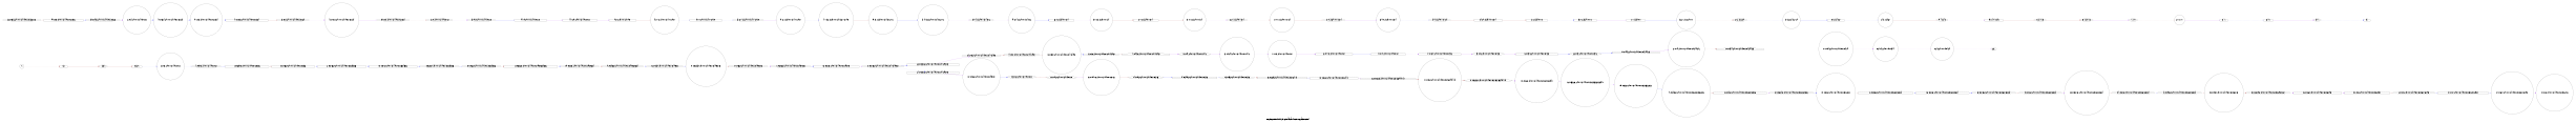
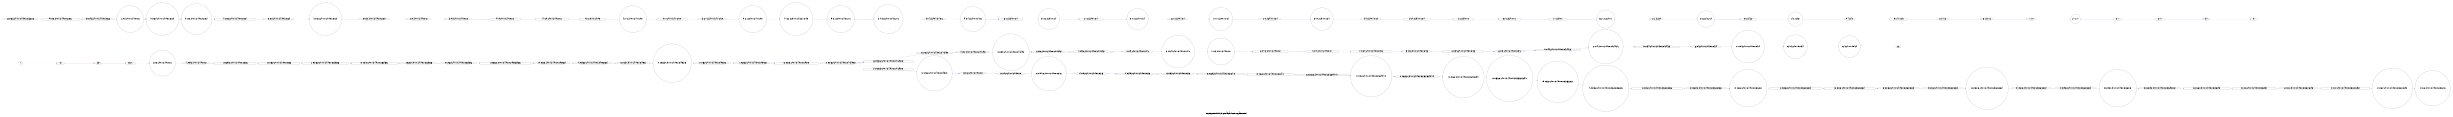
  digraph {
    label="Tree-decomposition of width 3 for register allocator (function _rrep_packet_received)"
    rankdir=LR
    node [shape=ellipse]
    edge [arrowhead=onormal color=blue style=solid]
    n1 [label="0 | : " shape=circle]
    n2 [label="1 | 61 : " shape=house]
    n3 [label="2 | 60 61 : "]
    n4 [label="123 | 60 : " shape=house]
    n5 [label="3 | 20 60 : 8 9 10 11 13 14 19 20 21 22 " shape=circle]
    n6 [label="4 | 20 59 60 : 8 9 10 11 13 14 19 20 21 22 "]
    n7 [label="5 | 20 58 59 60 : 8 9 10 11 13 14 19 20 21 22 55 56 " shape=house]
    n8 [label="122 | 20 58 60 : 8 9 10 11 13 14 19 20 21 22 55 56 " shape=house]
    n9 [label="6 | 20 57 58 60 : 8 9 10 11 13 14 19 20 21 22 53 54 55 56 " shape=house]
    n10 [label="121 | 20 57 60 : 8 9 10 11 13 14 19 20 21 22 53 54 55 56 " shape=house]
    n11 [label="7 | 20 56 57 60 : 8 9 10 11 13 14 19 20 21 22 53 54 55 56 "]
    n12 [label="120 | 20 56 60 : 8 9 10 11 13 14 19 20 21 22 53 54 55 56 "]
    n13 [label="8 | 20 55 56 60 : 8 9 10 11 13 14 19 20 21 22 49 50 53 54 55 56 " shape=house]
    n14 [label="119 | 20 55 60 : 8 9 10 11 13 14 19 20 21 22 49 50 53 54 "]
    n15 [label="9 | 20 54 55 60 : 8 9 10 11 13 14 19 20 21 22 49 50 52 53 54 "]
    n16 [label="118 | 20 54 60 : 8 9 10 11 13 14 19 20 21 22 49 50 52 "]
    n17 [label="10 | 20 53 54 60 : 8 9 10 11 13 14 19 20 21 22 49 50 51 52 " shape=circle]
    n18 [label="117 | 20 53 60 : 8 9 10 11 13 14 19 20 21 22 49 50 51 52 "]
    n19 [label="11 | 20 52 53 60 : 8 9 10 11 13 14 19 20 21 22 49 50 51 52 "]
    n20 [label="116 | 20 52 60 : 8 9 10 11 13 14 19 20 21 22 49 50 51 " shape=house]
    n21 [label="12 | 20 51 52 60 : 8 9 10 11 13 14 19 20 21 22 47 48 49 50 51 "]
    n22 [label="63 | 20 51 52 60 : 8 9 10 11 13 14 19 20 21 22 47 48 49 50 51 " shape=house]
    n23 [label="64 | 20 51 52 60 : 8 9 10 11 13 14 19 20 21 22 47 48 49 50 51 " shape=house]
    n24 [label="124 | 20 51 60 : 8 9 10 11 13 14 19 20 21 22 47 48 49 50 "]
    n25 [label="127 | 20 52 60 : 8 9 10 11 13 14 19 20 21 22 49 50 51 " shape=circle]
    n26 [label="13 | 20 50 51 : 8 9 10 11 13 14 19 20 21 22 47 48 49 50 " shape=circle]
    n27 [label="73 | 20 50 : 8 9 10 11 13 14 19 20 21 22 47 48 49 50 "]
    n28 [label="14 | 20 49 50 : 8 9 10 11 13 14 19 20 21 22 47 48 49 50 " shape=house]
    n29 [label="72 | 20 49 : 8 9 10 11 13 14 19 20 21 22 47 48 "]
    n30 [label="15 | 20 48 49 : 8 9 10 11 13 14 19 20 21 22 47 48 " shape=circle]
    n31 [label="71 | 20 48 : 8 9 10 11 13 14 19 20 21 22 " shape=circle]
    n32 [label="16 | 20 47 48 : 8 9 10 11 13 14 19 20 21 22 " shape=house]
    n33 [label="70 | 20 47 : 8 9 10 11 13 14 19 20 21 22 " shape=house]
    n34 [label="17 | 20 46 47 : 8 9 10 11 13 14 19 20 21 22 45 46 " shape=house]
    n35 [label="69 | 20 46 : 8 9 10 11 13 14 19 20 21 22 45 46 "]
    n36 [label="18 | 20 45 46 : 8 9 10 11 13 14 19 20 21 22 45 46 " shape=house]
    n37 [label="68 | 20 45 : 8 9 10 11 13 14 19 20 21 22 45 46 "]
    n38 [label="19 | 20 44 45 : 8 9 10 11 13 14 19 20 21 22 43 44 45 46 " shape=house]
    n39 [label="67 | 20 44 : 8 9 10 11 13 14 19 20 21 22 43 44 45 46 " shape=circle]
    n40 [label="20 | 20 43 44 : 8 9 10 11 13 14 19 20 21 22 43 44 45 46 " shape=house]
+   n41 [label="66 | 20 43 : 8 9 10 11 13 14 19 20 21 22 43 44 "]
    n42 [label="21 | 20 42 43 : 8 9 10 11 13 14 19 20 21 22 43 44 " shape=circle]
    n43 [label="125 | 42 43 : 8 9 10 11 19 20 43 44 " shape=circle]
    n44 [label="126 | 43 : 8 9 10 11 19 20 43 44 " shape=circle]
    n45 [label="22 | 20 41 60 : 8 9 10 11 13 14 19 20 21 22 "]
    n46 [label="23 | 20 40 41 60 : 8 9 10 11 13 14 19 20 21 22 37 38 " shape=circle]
    n47 [label="114 | 20 40 60 : 8 9 10 11 13 14 19 20 21 22 37 38 "]
    n48 [label="24 | 20 39 40 60 : 8 9 10 11 13 14 19 20 21 22 37 38 " shape=house]
    n49 [label="113 | 20 39 60 : 8 9 10 11 13 14 19 20 21 22 37 38 "]
    n50 [label="25 | 20 38 39 60 : 8 9 10 11 13 14 19 20 21 22 37 38 41 42 " shape=house]
    n51 [label="112 | 20 38 60 : 8 9 10 11 13 14 19 20 21 22 37 38 41 42 " shape=house]
    n52 [label="26 | 20 37 38 60 : 8 9 10 11 13 14 19 20 21 22 37 38 39 40 41 42 " shape=house]
    n53 [label="111 | 20 37 60 : 8 9 10 11 13 14 19 20 21 22 37 38 39 40 41 42 " shape=circle]
    n54 [label="27 | 20 36 37 60 : 8 9 10 11 13 14 19 20 21 22 31 32 37 38 39 40 41 42 "]
    n55 [label="110 | 20 36 60 : 8 9 10 11 13 14 19 20 21 22 31 32 37 38 39 40 " shape=circle]
    n56 [label="28 | 20 35 36 60 : 8 9 10 11 13 14 19 20 21 22 31 32 35 36 37 38 39 40 " shape=circle]
    n57 [label="109 | 20 35 60 : 8 9 10 11 13 14 19 20 21 22 31 32 35 36 37 38 " shape=circle]
    n58 [label="29 | 20 34 35 60 : 8 9 10 11 13 14 19 20 21 22 25 26 31 32 35 36 37 38 " shape=circle]
    n59 [label="108 | 20 34 60 : 8 9 10 11 13 14 19 20 21 22 25 26 31 32 35 36 " shape=house]
    n60 [label="30 | 20 33 34 60 : 8 9 10 11 13 14 19 20 21 22 25 26 31 32 35 36 "]
    n61 [label="107 | 20 33 60 : 8 9 10 11 13 14 19 20 21 22 25 26 31 32 " shape=circle]
    n62 [label="31 | 20 32 33 60 : 8 9 10 11 13 14 19 20 21 22 25 26 31 32 33 34 " shape=house]
    n63 [label="106 | 20 32 60 : 8 9 10 11 13 14 19 20 21 22 25 26 31 32 33 34 " shape=house]
    n64 [label="32 | 20 31 32 60 : 8 9 10 11 13 14 19 20 21 22 25 26 31 32 33 34 "]
    n65 [label="105 | 20 31 60 : 8 9 10 11 13 14 19 20 21 22 25 26 31 32 33 34 "]
    n66 [label="33 | 20 30 31 60 : 8 9 10 11 13 14 19 20 21 22 25 26 31 32 33 34 " shape=circle]
    n67 [label="104 | 20 30 60 : 8 9 10 11 13 14 19 20 21 22 25 26 31 32 33 34 "]
    n68 [label="34 | 20 29 30 60 : 8 9 10 11 13 14 19 20 21 22 25 26 31 32 33 34 "]
    n69 [label="103 | 20 29 60 : 8 9 10 11 13 14 19 20 21 22 25 26 31 32 " shape=circle]
    n70 [label="35 | 20 28 29 60 : 8 9 10 11 13 14 19 20 21 22 25 26 29 30 31 32 "]
    n71 [label="128 | 20 28 60 : 8 9 10 11 13 14 19 20 21 22 25 26 29 30 " shape=house]
    n72 [label="102 | 20 28 : 8 9 10 11 13 14 19 20 21 22 25 26 29 30 " shape=house]
    n73 [label="36 | 20 27 28 : 8 9 10 11 13 14 19 20 21 22 25 26 27 28 29 30 "]
    n74 [label="101 | 20 27 : 8 9 10 11 13 14 19 20 21 22 25 26 27 28 29 30 " shape=house]
    n75 [label="37 | 20 26 27 : 8 9 10 11 13 14 19 20 21 22 25 26 27 28 29 30 " shape=circle]
    n76 [label="100 | 20 26 : 8 9 10 11 13 14 19 20 21 22 25 26 27 28 " shape=circle]
    n77 [label="38 | 20 25 26 : 8 9 10 11 13 14 19 20 21 22 25 26 27 28 "]
    n78 [label="99 | 20 25 : 8 9 10 11 13 14 19 20 21 22 25 26 " shape=house]
    n79 [label="39 | 20 24 25 : 8 9 10 11 13 14 19 20 21 22 25 26 "]
    n80 [label="98 | 20 24 : 8 9 10 11 13 14 19 20 21 22 " shape=circle]
    n81 [label="40 | 20 23 24 : 8 9 10 11 13 14 19 20 21 22 23 24 " shape=circle]
    n82 [label="97 | 20 23 : 8 9 10 11 13 14 19 20 21 22 23 24 " shape=circle]
    n83 [label="41 | 20 22 23 : 8 9 10 11 13 14 19 20 21 22 23 24 " shape=house]
    n84 [label="96 | 20 22 : 8 9 10 11 13 14 19 20 21 22 23 24 "]
    n85 [label="42 | 20 21 22 : 8 9 10 11 13 14 19 20 21 22 23 24 " shape=circle]
    n86 [label="129 | 20 22 : 8 9 10 11 13 14 19 20 21 22 23 24 "]
    n87 [label="95 | 20 : 8 9 10 11 13 14 19 20 21 22 "]
    n88 [label="43 | 19 20 : 8 9 10 11 13 14 19 20 21 22 "]
    n89 [label="94 | 19 : 8 9 10 11 13 14 19 20 21 22 " shape=house]
    n90 [label="44 | 18 19 : 8 9 10 11 13 14 19 20 21 22 " shape=house]
    n91 [label="93 | 18 : 8 9 10 11 13 14 19 20 " shape=house]
    n92 [label="45 | 17 18 : 8 9 10 11 13 14 17 18 19 20 " shape=circle]
    n93 [label="92 | 17 : 8 9 10 11 13 14 17 18 19 20 " shape=house]
    n94 [label="46 | 16 17 : 2 3 8 9 10 11 13 14 17 18 19 20 "]
    n95 [label="91 | 16 : 2 3 8 9 10 11 13 14 17 18 19 20 " shape=circle]
    n96 [label="47 | 15 16 : 2 3 8 9 10 11 13 14 15 16 17 18 19 20 " shape=circle]
    n97 [label="90 | 15 : 2 3 8 9 10 11 13 14 15 16 17 18 " shape=circle]
    n98 [label="48 | 14 15 : 2 3 8 9 10 11 13 14 15 16 17 18 " shape=circle]
    n99 [label="89 | 14 : 2 3 8 9 10 11 13 14 15 16 "]
    n100 [label="49 | 13 14 : 2 3 8 9 10 11 13 14 15 16 " shape=circle]
    n101 [label="88 | 13 : 2 3 8 9 10 11 13 14 " shape=house]
    n102 [label="50 | 12 13 : 2 3 8 9 10 11 13 14 " shape=circle]
    n103 [label="87 | 12 : 2 3 8 9 10 11 13 14 " shape=house]
    n104 [label="51 | 11 12 : 2 3 8 9 10 11 13 14 " shape=circle]
    n105 [label="86 | 11 : 2 3 8 9 10 11 13 14 "]
    n106 [label="52 | 10 11 : 2 3 8 9 10 11 12 13 14 " shape=circle]
    n107 [label="85 | 10 : 2 3 8 9 10 11 12 13 14 "]
    n108 [label="53 | 9 10 : 2 3 8 9 10 11 12 13 14 " shape=circle]
    n109 [label="84 | 9 : 2 3 8 9 10 11 12 13 14 "]
    n110 [label="54 | 8 9 : 2 3 8 9 10 11 12 13 14 " shape=house]
    n111 [label="83 | 8 : 2 3 8 9 10 11 12 " shape=house]
    n112 [label="55 | 7 8 : 2 3 8 9 10 11 12 " shape=house]
    n113 [label="82 | 7 : 2 3 8 9 10 11 " shape=house]
    n114 [label="56 | 6 7 : 2 3 6 7 8 9 10 11 " shape=circle]
    n115 [label="81 | 6 : 2 3 6 7 8 9 "]
    n116 [label="57 | 5 6 : 2 3 4 5 6 7 8 9 " shape=circle]
    n117 [label="80 | 5 : 2 3 4 5 6 7 " shape=house]
    n118 [label="58 | 4 5 : 2 3 4 5 6 7 " shape=circle]
    n119 [label="79 | 4 : 2 3 4 5 "]
    n120 [label="59 | 3 4 : 0 1 2 3 4 5 " shape=house]
    n121 [label="78 | 3 : 0 1 2 3 "]
    n122 [label="60 | 2 3 : 0 1 2 3 "]
    n123 [label="77 | 2 : 0 1 "]
    n124 [label="61 | 1 2 : 0 1 " shape=circle]
    n125 [label="76 | 1 : " shape=house]
    n126 [label="62 | 0 1 : " shape=house]
    n127 [label="130 | 1 : "]
    n128 [label="75 | : " shape=house]
    n129 [label="74 | 20 51 : 8 9 10 11 13 14 19 20 21 22 47 48 49 50 "]
    n130 [label="115 | 20 60 : 8 9 10 11 13 14 19 20 21 22 "]
    n131 [label="65 | : "]
    n1 -> n2 [arrowhead=box color=brown style=dotted]
    n2 -> n3 [arrowhead=box color=brown]
    n3 -> n4 [arrowhead=box color=brown]
    n4 -> n5 [arrowhead=vee style=dotted]
    n5 -> n6 [style=dotted]
    n6 -> n7
    n7 -> n8 [arrowhead=vee color=brown style=dotted]
    n8 -> n9 [arrowhead=vee style=dotted]
    n9 -> n10 [arrowhead=box style=dotted]
    n10 -> n11 [arrowhead=vee]
    n11 -> n12
    n12 -> n13 [arrowhead=box color=brown style=dotted]
    n13 -> n14 [arrowhead=box style=dotted]
    n14 -> n15 [arrowhead=box color=brown style=dotted]
    n15 -> n16 [arrowhead=vee style=dotted]
    n16 -> n17
    n17 -> n18 [arrowhead=vee color=brown style=dotted]
    n18 -> n19 [arrowhead=box color=purple style=dotted]
    n19 -> n20 [arrowhead=box]
    n20 -> n21 [arrowhead=vee color=purple style=dotted]
    n21 -> n22 [arrowhead=box]
    n21 -> n23 [arrowhead=box style=dotted]
    n22 -> n24 [arrowhead=box color=purple]
    n23 -> n25 [color=purple]
    n24 -> n129 [arrowhead=vee color=brown]
    n25 -> n130 [arrowhead=box]
    n26 -> n27 [arrowhead=box]
    n27 -> n28 [color=brown style=dotted]
    n28 -> n29 [arrowhead=box color=purple]
    n29 -> n30 [arrowhead=vee color=purple]
    n30 -> n31 [arrowhead=vee color=purple style=dotted]
    n31 -> n32 [arrowhead=box color=purple]
    n32 -> n33
    n33 -> n34 [arrowhead=box color=purple style=dotted]
    n34 -> n35 [arrowhead=box color=purple]
    n35 -> n36 [arrowhead=vee color=purple]
    n36 -> n37 [arrowhead=box]
    n37 -> n38 [arrowhead=box]
    n38 -> n39 [arrowhead=vee color=purple]
    n39 -> n40 [arrowhead=box color=brown style=dotted]
+   n40 -> n41 [arrowhead=box color=brown]
+   n41 -> n42 [color=brown]
    n42 -> n43 [arrowhead=box color=purple style=dotted]
    n43 -> n44 [color=purple style=dotted]
    n44 -> n131 [color=purple style=dotted]
    n45 -> n46 [color=purple]
    n46 -> n47 [color=brown]
    n47 -> n48 [arrowhead=vee]
    n48 -> n49 [style=dotted]
    n49 -> n50 [arrowhead=box color=brown style=dotted]
    n50 -> n51
    n51 -> n52 [color=purple]
    n52 -> n53 [arrowhead=box color=brown]
    n53 -> n54 [arrowhead=box color=brown]
    n54 -> n55 [arrowhead=box color=purple style=dotted]
    n55 -> n56 [color=purple]
    n56 -> n57 [arrowhead=vee color=purple style=dotted]
    n57 -> n58
    n58 -> n59 [arrowhead=vee color=brown]
    n59 -> n60 [arrowhead=vee color=purple style=dotted]
    n60 -> n61 [arrowhead=box]
    n61 -> n62 [color=brown style=dotted]
    n62 -> n63 [arrowhead=vee style=dotted]
    n63 -> n64 [arrowhead=box]
    n64 -> n65 [color=brown]
    n65 -> n66 [arrowhead=vee color=purple]
    n66 -> n67 [color=brown style=dotted]
    n67 -> n68 [style=dotted]
    n68 -> n69 [color=brown style=dotted]
    n69 -> n70 [arrowhead=box color=brown]
    n70 -> n71 [arrowhead=box color=purple style=dotted]
    n71 -> n72 [arrowhead=box color=purple style=dotted]
    n72 -> n73 [color=brown]
    n73 -> n74
    n74 -> n75
    n75 -> n76 [arrowhead=box color=purple style=dotted]
    n77 -> n78 [color=brown style=dotted]
    n78 -> n79 [arrowhead=vee]
    n79 -> n80 [arrowhead=box color=purple]
    n80 -> n81 [arrowhead=box]
    n81 -> n82 [arrowhead=box]
    n82 -> n83 [arrowhead=box style=dotted]
    n83 -> n84 [arrowhead=vee color=brown]
    n84 -> n85 [arrowhead=box color=purple style=dotted]
    n85 -> n86 [color=purple]
    n86 -> n87 [arrowhead=vee color=brown style=dotted]
    n87 -> n88 [arrowhead=box color=purple style=dotted]
    n88 -> n89
    n89 -> n90 [arrowhead=vee color=purple]
    n90 -> n91 [arrowhead=vee color=purple]
    n91 -> n92 [color=brown]
    n92 -> n93 [style=dotted]
    n93 -> n94 [style=dotted]
    n94 -> n95 [color=purple]
    n95 -> n96 [arrowhead=vee style=dotted]
    n96 -> n97 [color=brown]
    n97 -> n98 [arrowhead=vee]
    n98 -> n99 [color=purple style=dotted]
    n99 -> n100 [color=purple style=dotted]
    n100 -> n101 [arrowhead=box]
    n101 -> n102 [color=purple style=dotted]
    n102 -> n103 [arrowhead=box color=brown]
    n103 -> n104 [arrowhead=vee color=brown]
    n104 -> n105 [arrowhead=vee color=purple style=dotted]
    n105 -> n106 [arrowhead=vee color=brown style=dotted]
    n106 -> n107 [color=brown]
    n107 -> n108 [arrowhead=vee color=purple]
    n108 -> n109 [style=dotted]
    n109 -> n110 [color=brown]
    n110 -> n111 [arrowhead=vee color=brown]
    n111 -> n112 [arrowhead=box style=dotted]
    n112 -> n113 [color=purple]
    n113 -> n114
    n114 -> n115 [arrowhead=box color=brown style=dotted]
    n115 -> n116 [style=dotted]
    n116 -> n117 [arrowhead=vee]
    n117 -> n118 [style=dotted]
    n118 -> n119 [color=brown]
    n119 -> n120 [arrowhead=vee color=purple style=dotted]
    n120 -> n121 [color=brown]
    n121 -> n122 [arrowhead=box color=brown]
    n122 -> n123 [arrowhead=vee color=purple]
    n123 -> n124 [color=brown style=dotted]
    n124 -> n125 [color=purple]
    n125 -> n126 [style=dotted]
    n126 -> n127 [arrowhead=box color=purple]
    n127 -> n128 [arrowhead=box style=dotted]
    n129 -> n26 [color=brown style=dotted]
    n130 -> n45 [color=brown]
  }
